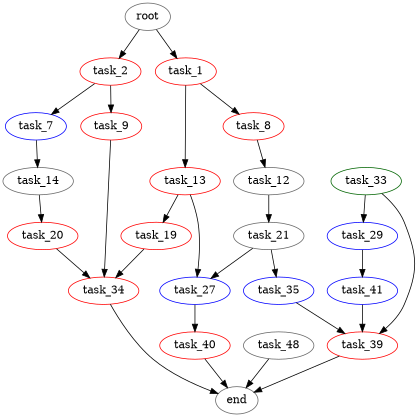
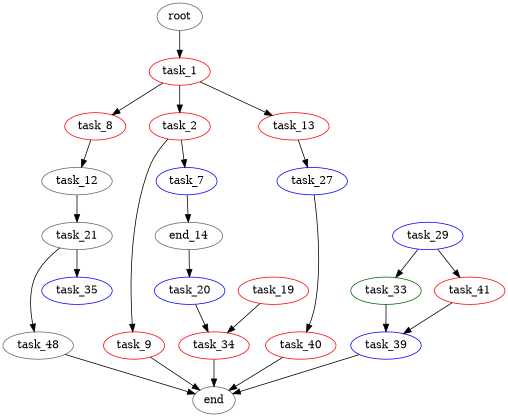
  digraph {
    node [color=red]
    root [color=gray40]
    task_1
    task_2
    task_8
    task_13
    task_7 [color=blue]
    task_9
    task_12 [color=gray40]
    task_19
    task_27 [color=blue]
-   task_14 [color=gray40]
+   task_14 [color=gray40 label=end_14]
    end [color=gray40]
    task_21 [color=gray40]
    task_34
    task_40
-   task_20
+   task_20 [color=blue]
    n17 [color=gray40 label=task_48]
    task_35 [color=blue]
-   task_39
+   task_39 [color=blue]
    task_29 [color=blue]
    task_33 [color=darkgreen]
-   task_41 [color=blue]
+   task_41
    root -> task_1
-   root -> task_2
+   task_1 -> task_2
    task_1 -> task_8
    task_1 -> task_13
    task_2 -> task_7
    task_2 -> task_9
    task_8 -> task_12
-   task_13 -> task_19
    task_13 -> task_27
    task_7 -> task_14
-   task_9 -> task_34
+   task_9 -> end
    task_12 -> task_21
    task_19 -> task_34
    task_27 -> task_40
    task_14 -> task_20
-   task_21 -> task_27
+   task_21 -> n17
    task_21 -> task_35
    task_34 -> end
    task_40 -> end
    task_20 -> task_34
    n17 -> end
-   task_35 -> task_39
    task_39 -> end
-   task_33 -> task_29
+   task_29 -> task_33
    task_29 -> task_41
    task_33 -> task_39
    task_41 -> task_39
  }
